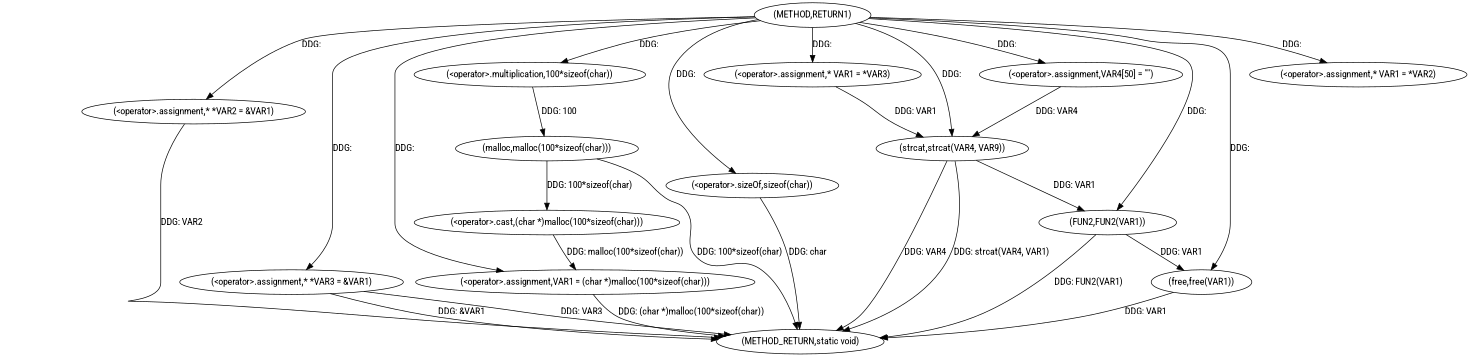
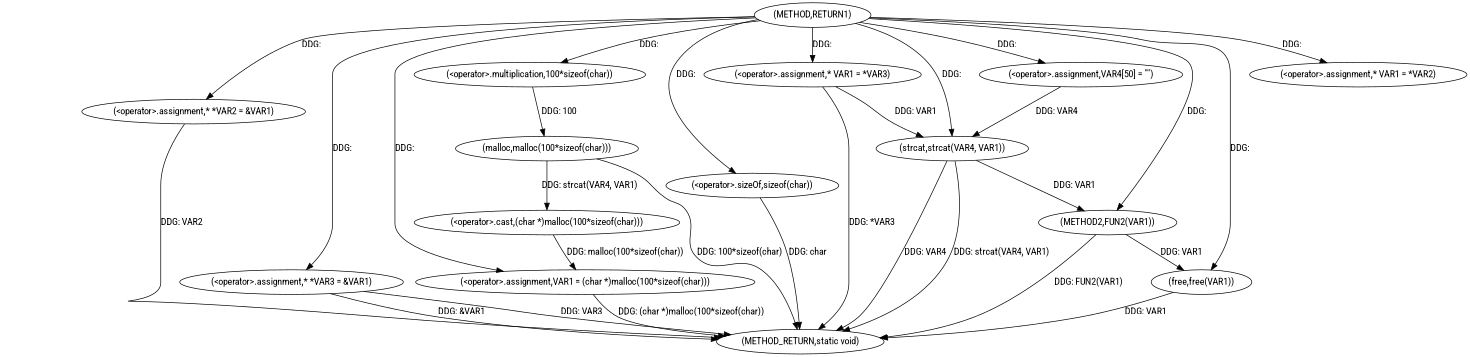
  digraph {
    fontname="Roboto Condensed"
    node [fontname="Roboto Condensed"]
    edge [fontname="Roboto Condensed"]
    n1 [label="(METHOD,RETURN1)"]
    n2 [label="(<operator>.assignment,* *VAR2 = &VAR1)"]
    n3 [label="(<operator>.assignment,* *VAR3 = &VAR1)"]
    n4 [label="(<operator>.assignment,VAR1 = (char *)malloc(100*sizeof(char)))"]
    n5 [label="(<operator>.multiplication,100*sizeof(char))"]
    n6 [label="(<operator>.sizeOf,sizeof(char))"]
    n7 [label="(<operator>.assignment,* VAR1 = *VAR2)"]
    n8 [label="(<operator>.assignment,* VAR1 = *VAR3)"]
    n9 [label="(<operator>.assignment,VAR4[50] = \"\")"]
-   n10 [label="(strcat,strcat(VAR4, VAR9))"]
-   n11 [label="(FUN2,FUN2(VAR1))"]
+   n10 [label="(strcat,strcat(VAR4, VAR1))"]
+   n11 [label="(METHOD2,FUN2(VAR1))"]
    n12 [label="(free,free(VAR1))"]
    n13 [label="(METHOD_RETURN,static void)"]
    n14 [label="(malloc,malloc(100*sizeof(char)))"]
    n15 [label="(<operator>.cast,(char *)malloc(100*sizeof(char)))"]
    n1 -> n2 [label="DDG: "]
    n1 -> n3 [label="DDG: "]
    n1 -> n4 [label="DDG: "]
    n1 -> n5 [label="DDG: "]
    n1 -> n6 [label="DDG: "]
    n1 -> n7 [label="DDG: "]
    n1 -> n8 [label="DDG: "]
    n1 -> n9 [label="DDG: "]
    n1 -> n10 [label="DDG: "]
    n1 -> n11 [label="DDG: "]
    n1 -> n12 [label="DDG: "]
    n2 -> n13 [label="DDG: VAR2"]
    n3 -> n13 [label="DDG: &VAR1"]
    n3 -> n13 [label="DDG: VAR3"]
    n4 -> n13 [label="DDG: (char *)malloc(100*sizeof(char))"]
    n5 -> n14 [label="DDG: 100"]
    n6 -> n13 [label="DDG: char"]
    n8 -> n10 [label="DDG: VAR1"]
+   n8 -> n13 [label="DDG: *VAR3"]
    n9 -> n10 [label="DDG: VAR4"]
    n10 -> n11 [label="DDG: VAR1"]
    n10 -> n13 [label="DDG: VAR4"]
    n10 -> n13 [label="DDG: strcat(VAR4, VAR1)"]
    n11 -> n12 [label="DDG: VAR1"]
    n11 -> n13 [label="DDG: FUN2(VAR1)"]
    n12 -> n13 [label="DDG: VAR1"]
    n14 -> n13 [label="DDG: 100*sizeof(char)"]
-   n14 -> n15 [label="DDG: 100*sizeof(char)"]
+   n14 -> n15 [label="DDG: strcat(VAR4, VAR1)"]
    n15 -> n4 [label="DDG: malloc(100*sizeof(char))"]
  }
